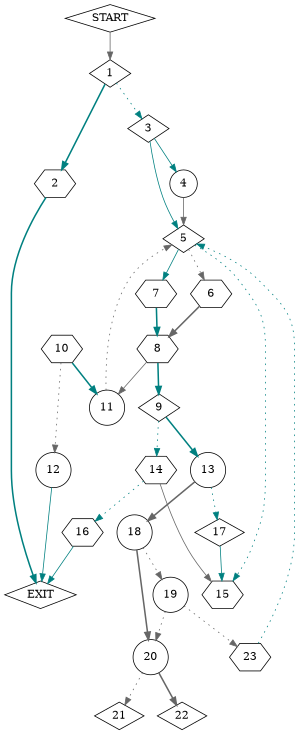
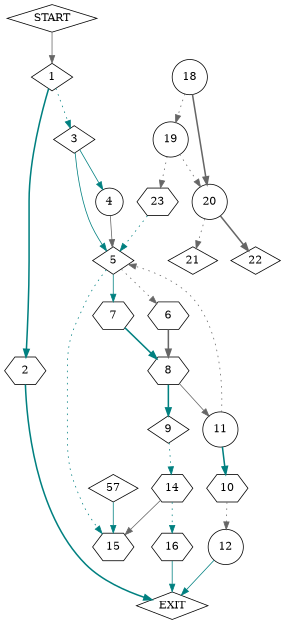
  digraph {
    node [shape=diamond]
    edge [color=teal style=dotted]
    n1 [label=START]
    1
    2 [shape=hexagon]
    3
    n5 [label=EXIT]
    4 [shape=circle]
    5
    6 [shape=hexagon]
    7 [shape=hexagon]
    15 [shape=hexagon]
    8 [shape=hexagon]
    9
    11 [shape=circle]
-   13 [shape=circle]
    14 [shape=hexagon]
    10 [shape=hexagon]
    12 [shape=circle]
-   17
+   17 [label=57]
    18 [shape=circle]
    16 [shape=hexagon]
    19 [shape=circle]
    20 [shape=circle]
    23 [shape=hexagon]
    21
    22
    n1 -> 1 [color=gray40 style=solid]
    1 -> 2 [style=bold]
    1 -> 3
    2 -> n5 [style=bold]
    3 -> 4 [style=solid]
    3 -> 5 [style=solid]
    4 -> 5 [color=gray40 style=solid]
    5 -> 6 [color=gray40]
    5 -> 7 [style=solid]
    5 -> 15
    6 -> 8 [color=gray40 style=bold]
    7 -> 8 [style=bold]
    8 -> 9 [style=bold]
    8 -> 11 [color=gray40 style=solid]
-   9 -> 13 [style=bold]
    9 -> 14
    11 -> 5 [color=gray40]
-   13 -> 17
-   13 -> 18 [color=gray40 style=bold]
    14 -> 15 [color=gray40 style=solid]
    14 -> 16
-   10 -> 11 [style=bold]
+   11 -> 10 [style=bold]
    10 -> 12 [color=gray40]
    12 -> n5 [style=solid]
    17 -> 15 [style=solid]
    18 -> 19 [color=gray40]
    18 -> 20 [color=gray40 style=bold]
    16 -> n5 [style=solid]
    19 -> 20 [color=gray40]
    19 -> 23 [color=gray40]
    20 -> 21 [color=gray40]
    20 -> 22 [color=gray40 style=bold]
    23 -> 5
  }
